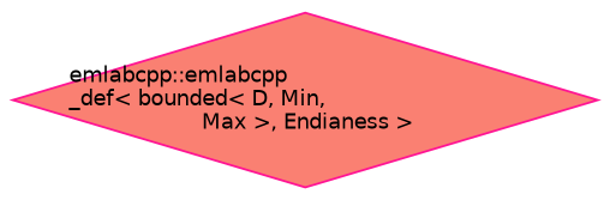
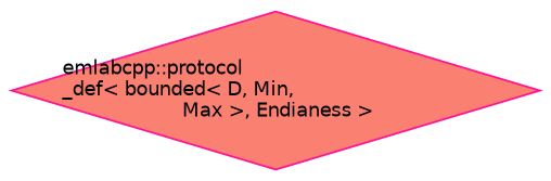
  digraph {
    rankdir=LR
-   n1 [color=deeppink fillcolor=salmon fontname=Helvetica fontsize=10 height=0.2 label="emlabcpp::emlabcpp\l_def\< bounded\< D, Min,\l Max \>, Endianess \>" shape=diamond style=filled width=0.4]
+   n1 [color=deeppink fillcolor=salmon fontname=Helvetica fontsize=10 height=0.2 label="emlabcpp::protocol\l_def\< bounded\< D, Min,\l Max \>, Endianess \>" shape=diamond style=filled width=0.4]
  }
